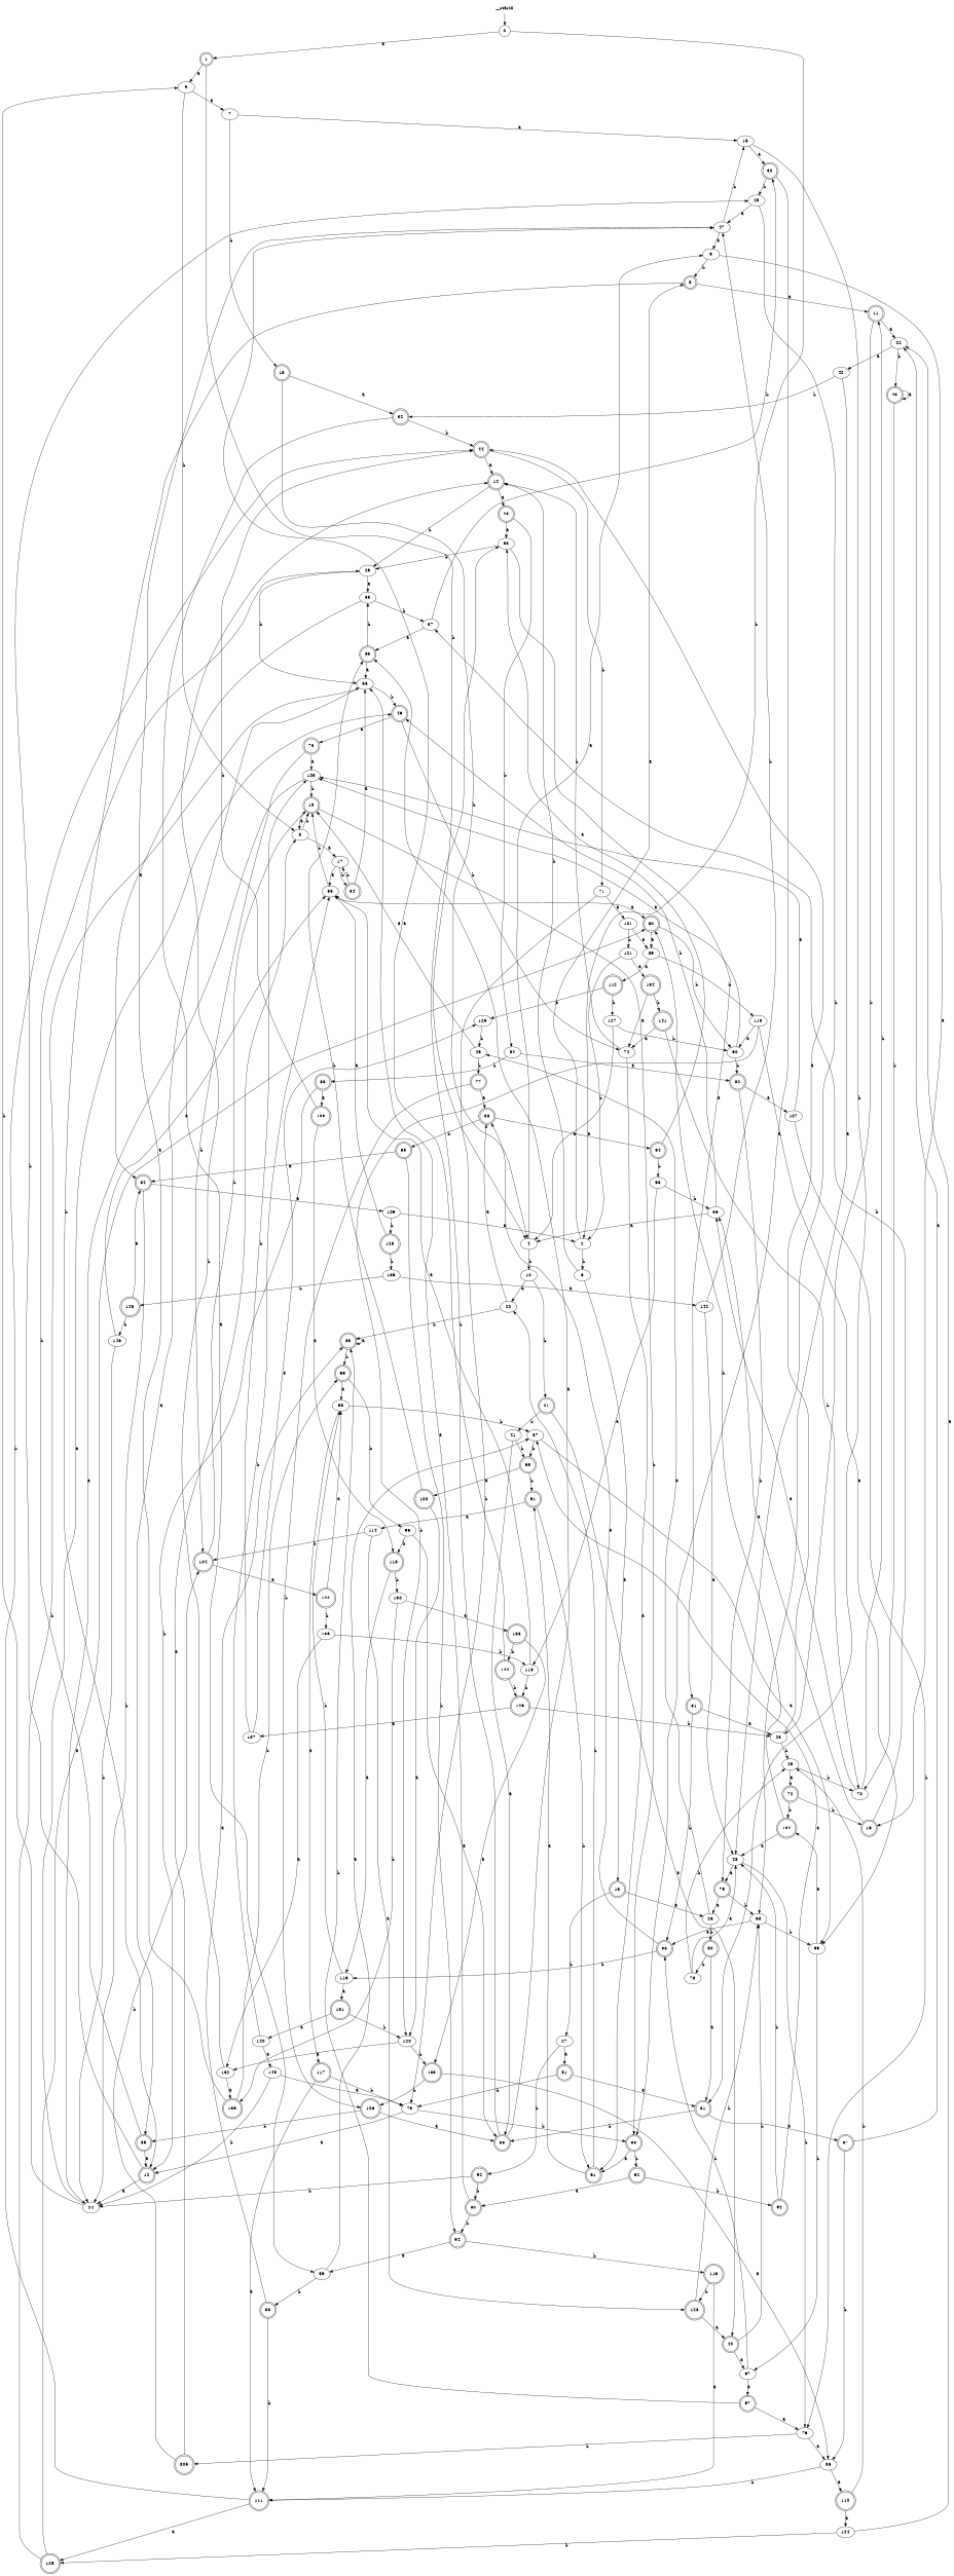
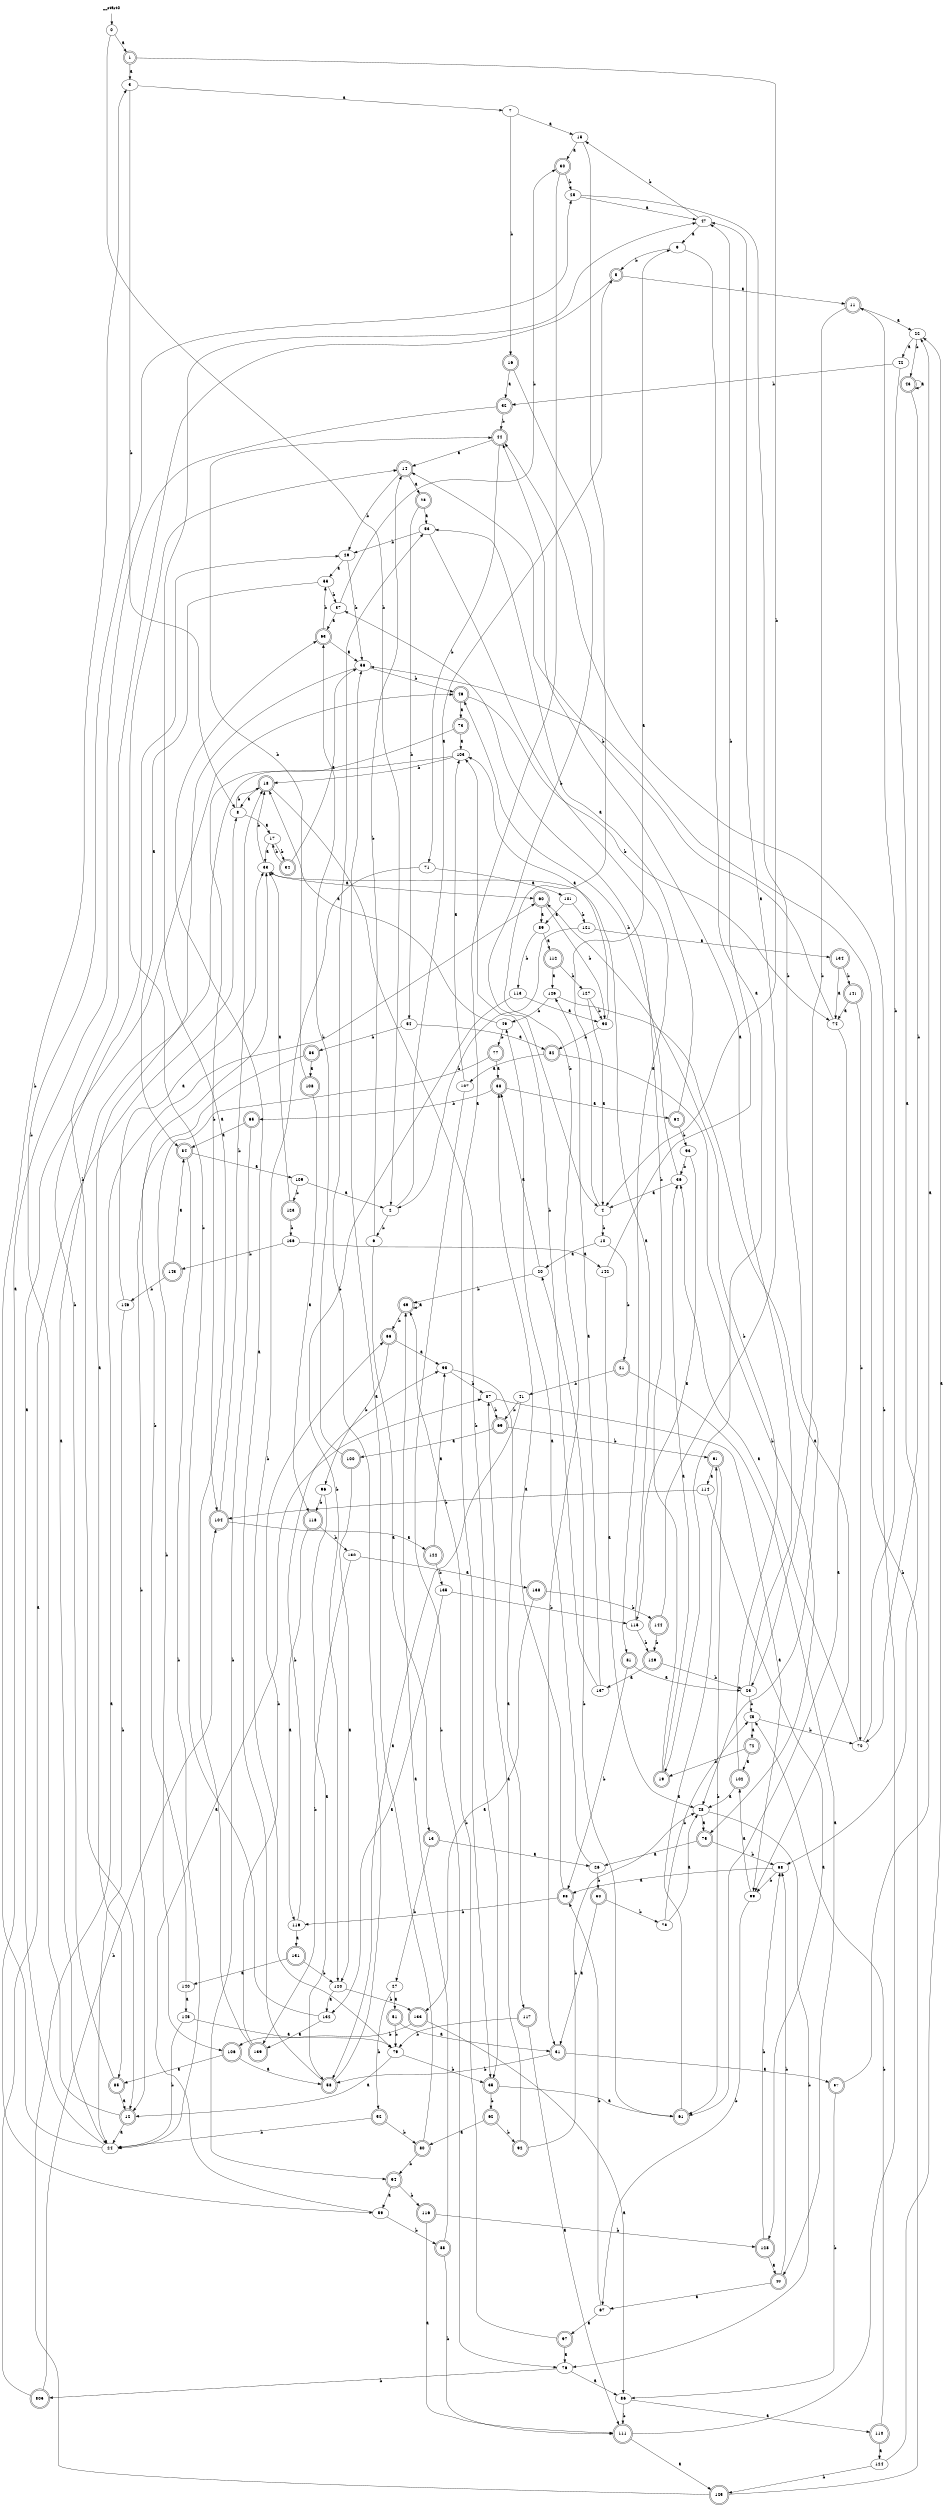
  digraph {
    node [shape=doublecircle]
    __start0 [shape=none]
    0 [shape=circle]
    1
    2 [shape=""]
    3 [shape=""]
    4 [shape=""]
    5
    6 [shape=""]
    7 [shape=""]
    8 [shape=""]
    9 [shape=""]
    10 [shape=""]
    11
    12
    13
    14
    15 [shape=""]
    16
    17 [shape=""]
    18
    19
    20 [shape=""]
    21
    22 [shape=""]
    23 [shape=""]
    24 [shape=""]
    25 [shape=""]
    26 [shape=""]
    27 [shape=""]
    28
    29 [shape=""]
    30
    31
    32
    33 [shape=""]
    34
    35
    36 [shape=""]
    37 [shape=""]
    38
    39
    40
    41 [shape=""]
    42 [shape=""]
    43
    44
    45 [shape=""]
    46
    47 [shape=""]
    48 [shape=""]
    49 [shape=""]
    50
    51
    52
    53 [shape=""]
    54 [shape=""]
    55 [shape=""]
    56 [shape=""]
    57
    58
    59 [shape=""]
    60
    61
    62
    63
    64
    65
    66
    67 [shape=""]
    68 [shape=""]
    69
    70 [shape=""]
    71 [shape=""]
    72
    73
    74 [shape=""]
    75
    76 [shape=""]
    77
    78 [shape=""]
    79 [shape=""]
    80
    81
    82
    83
    84
    85
    86 [shape=""]
    87 [shape=""]
    88
    89 [shape=""]
    90 [shape=""]
    91
    92
    93 [shape=""]
    94
    95 [shape=""]
    96 [shape=""]
    97
    98
    99 [shape=""]
    100
    101 [shape=""]
    102
    103 [shape=""]
    104
    n107 [label=805]
    106
    107 [shape=""]
    108
    109 [shape=""]
    110
    111
    112
    113 [shape=""]
    114 [shape=""]
    115 [shape=""]
    116
    117
    118
    119 [shape=""]
    120 [shape=""]
    121 [shape=""]
    122
    123
    124 [shape=""]
    125
    126 [shape=""]
    127 [shape=""]
    128
    129
    130 [shape=""]
    131
    132 [shape=""]
    133
    134
    135 [shape=""]
    136 [shape=""]
    137 [shape=""]
    138
    139
    140 [shape=""]
    141
    142 [shape=""]
    143
    144
    145 [shape=""]
    146 [shape=""]
    __start0 -> 0
    0 -> 1 [label=a]
    0 -> 2 [label=b]
    1 -> 3 [label=a]
    1 -> 4 [label=b]
    2 -> 5 [label=a]
    2 -> 6 [label=b]
    3 -> 7 [label=a]
    3 -> 8 [label=b]
    4 -> 9 [label=a]
    4 -> 10 [label=b]
    5 -> 11 [label=a]
    5 -> 12 [label=b]
    6 -> 13 [label=a]
    6 -> 14 [label=b]
    7 -> 15 [label=a]
    7 -> 16 [label=b]
    8 -> 17 [label=a]
    8 -> 18 [label=b]
    9 -> 5 [label=b]
    9 -> 19 [label=a]
    10 -> 20 [label=a]
    10 -> 21 [label=b]
    11 -> 22 [label=a]
    11 -> 23 [label=b]
    12 -> 24 [label=a]
    12 -> 25 [label=b]
    13 -> 26 [label=a]
    13 -> 27 [label=b]
    14 -> 28 [label=a]
    14 -> 29 [label=b]
    15 -> 30 [label=a]
    15 -> 31 [label=b]
    16 -> 4 [label=b]
    16 -> 32 [label=a]
    17 -> 33 [label=a]
    17 -> 34 [label=b]
    18 -> 8 [label=a]
    18 -> 35 [label=b]
    19 -> 36 [label=a]
    19 -> 37 [label=b]
    20 -> 38 [label=a]
    20 -> 39 [label=b]
    21 -> 40 [label=a]
    21 -> 41 [label=b]
    22 -> 42 [label=a]
    22 -> 43 [label=b]
    23 -> 44 [label=a]
    23 -> 45 [label=b]
    24 -> 3 [label=b]
    24 -> 46 [label=a]
    25 -> 47 [label=a]
    25 -> 48 [label=b]
    26 -> 49 [label=a]
    26 -> 50 [label=b]
    27 -> 51 [label=a]
    27 -> 52 [label=b]
    28 -> 53 [label=a]
    28 -> 54 [label=b]
    29 -> 55 [label=a]
    29 -> 56 [label=b]
    30 -> 25 [label=b]
    30 -> 35 [label=a]
    31 -> 57 [label=a]
    31 -> 58 [label=b]
    32 -> 44 [label=b]
    32 -> 59 [label=a]
    33 -> 18 [label=b]
    33 -> 60 [label=a]
    34 -> 17 [label=b]
    34 -> 56 [label=a]
    35 -> 61 [label=a]
    35 -> 62 [label=b]
    36 -> 4 [label=a]
    36 -> 46 [label=b]
    37 -> 30 [label=b]
    37 -> 63 [label=a]
    38 -> 64 [label=a]
    38 -> 65 [label=b]
    39 -> 39 [label=a]
    39 -> 66 [label=b]
    40 -> 67 [label=a]
    40 -> 68 [label=b]
    41 -> 58 [label=a]
    41 -> 69 [label=b]
    42 -> 32 [label=b]
    42 -> 68 [label=a]
    43 -> 43 [label=a]
    43 -> 70 [label=b]
    44 -> 14 [label=a]
    44 -> 71 [label=b]
    45 -> 70 [label=b]
    45 -> 72 [label=a]
    46 -> 73 [label=a]
    46 -> 74 [label=b]
    47 -> 9 [label=a]
    47 -> 15 [label=b]
    48 -> 75 [label=a]
    48 -> 76 [label=b]
    49 -> 18 [label=a]
    49 -> 77 [label=b]
    50 -> 31 [label=a]
    50 -> 78 [label=b]
    51 -> 31 [label=a]
    51 -> 79 [label=b]
    52 -> 24 [label=b]
    52 -> 80 [label=b]
    53 -> 29 [label=b]
    53 -> 81 [label=a]
    54 -> 82 [label=a]
    54 -> 83 [label=b]
    55 -> 37 [label=b]
    55 -> 84 [label=a]
    56 -> 46 [label=b]
    56 -> 85 [label=a]
    57 -> 22 [label=a]
    57 -> 86 [label=b]
    58 -> 53 [label=b]
    58 -> 63 [label=a]
    59 -> 87 [label=a]
    59 -> 88 [label=b]
    60 -> 89 [label=a]
    60 -> 90 [label=b]
    61 -> 20 [label=b]
    61 -> 91 [label=a]
    62 -> 80 [label=a]
    62 -> 92 [label=b]
    63 -> 55 [label=b]
    63 -> 56 [label=a]
    64 -> 53 [label=a]
    64 -> 93 [label=b]
    65 -> 84 [label=a]
    65 -> 94 [label=b]
    66 -> 95 [label=a]
    66 -> 96 [label=b]
    67 -> 97 [label=a]
    67 -> 98 [label=b]
    68 -> 98 [label=a]
    68 -> 99 [label=b]
    69 -> 91 [label=b]
    69 -> 100 [label=a]
    70 -> 11 [label=b]
    70 -> 36 [label=a]
    71 -> 79 [label=b]
    71 -> 101 [label=a]
    72 -> 19 [label=b]
-   72 -> 102 [label=b]
+   72 -> 102 [label=a]
    73 -> 103 [label=a]
    73 -> 104 [label=b]
    74 -> 14 [label=b]
    74 -> 61 [label=a]
    75 -> 26 [label=a]
    75 -> 68 [label=b]
    76 -> 86 [label=a]
    76 -> n107 [label=b]
    77 -> 38 [label=a]
    77 -> 106 [label=b]
    78 -> 45 [label=b]
    78 -> 48 [label=a]
    79 -> 12 [label=a]
    79 -> 35 [label=b]
    80 -> 56 [label=a]
    80 -> 94 [label=b]
    81 -> 23 [label=a]
    81 -> 98 [label=b]
    82 -> 75 [label=b]
    82 -> 107 [label=a]
    83 -> 12 [label=b]
    83 -> 108 [label=a]
    84 -> 24 [label=b]
    84 -> 109 [label=a]
    85 -> 12 [label=a]
    85 -> 29 [label=b]
    86 -> 110 [label=a]
    86 -> 111 [label=b]
    87 -> 69 [label=b]
    87 -> 99 [label=a]
    88 -> 39 [label=a]
    88 -> 111 [label=b]
    89 -> 112 [label=a]
    89 -> 113 [label=b]
    90 -> 82 [label=b]
    90 -> 103 [label=a]
    91 -> 61 [label=b]
    91 -> 114 [label=a]
    92 -> 48 [label=b]
    92 -> 87 [label=a]
    93 -> 36 [label=b]
    93 -> 115 [label=a]
    94 -> 59 [label=a]
    94 -> 116 [label=b]
    95 -> 87 [label=b]
    95 -> 117 [label=a]
    96 -> 58 [label=a]
    96 -> 118 [label=b]
    97 -> 39 [label=b]
    97 -> 76 [label=a]
    98 -> 38 [label=a]
    98 -> 119 [label=b]
    99 -> 67 [label=b]
    99 -> 102 [label=a]
    100 -> 63 [label=b]
    100 -> 120 [label=a]
    101 -> 89 [label=a]
    101 -> 121 [label=b]
    102 -> 48 [label=a]
    102 -> 60 [label=b]
    103 -> 18 [label=b]
    103 -> 24 [label=a]
    104 -> 18 [label=b]
    104 -> 122 [label=a]
    n107 -> 8 [label=a]
    n107 -> 104 [label=b]
    106 -> 58 [label=a]
-   106 -> 85 [label=b]
+   106 -> 85 [label=a]
    107 -> 76 [label=b]
    107 -> 103 [label=a]
    108 -> 44 [label=b]
    108 -> 118 [label=a]
    109 -> 2 [label=a]
    109 -> 123 [label=b]
    110 -> 45 [label=b]
    110 -> 124 [label=a]
    111 -> 44 [label=b]
    111 -> 125 [label=a]
    112 -> 126 [label=a]
    112 -> 127 [label=b]
    113 -> 90 [label=a]
    113 -> 120 [label=b]
    114 -> 104 [label=b]
    114 -> 128 [label=a]
    115 -> 33 [label=a]
    115 -> 129 [label=b]
    116 -> 111 [label=a]
    116 -> 128 [label=b]
    117 -> 79 [label=b]
    117 -> 111 [label=a]
    118 -> 119 [label=a]
    118 -> 130 [label=b]
    119 -> 95 [label=b]
    119 -> 131 [label=a]
    120 -> 132 [label=a]
    120 -> 133 [label=b]
    121 -> 2 [label=b]
    121 -> 134 [label=a]
    122 -> 95 [label=a]
    122 -> 135 [label=b]
    123 -> 33 [label=a]
    123 -> 136 [label=b]
    124 -> 22 [label=a]
    124 -> 125 [label=b]
    125 -> 56 [label=b]
    125 -> 60 [label=a]
    126 -> 49 [label=b]
-   113 -> 99 [label=a]
+   126 -> 99 [label=a]
    127 -> 4 [label=a]
    127 -> 90 [label=b]
    128 -> 40 [label=a]
    128 -> 68 [label=b]
    129 -> 23 [label=b]
    129 -> 137 [label=a]
    130 -> 138 [label=a]
    130 -> 139 [label=b]
    131 -> 120 [label=b]
    131 -> 140 [label=a]
    132 -> 14 [label=b]
    132 -> 139 [label=a]
    133 -> 86 [label=a]
    133 -> 106 [label=b]
    134 -> 74 [label=a]
    134 -> 141 [label=b]
    135 -> 115 [label=b]
    135 -> 132 [label=a]
    136 -> 142 [label=a]
    136 -> 143 [label=b]
    137 -> 103 [label=b]
    137 -> 126 [label=a]
    138 -> 133 [label=a]
    138 -> 144 [label=b]
    139 -> 47 [label=a]
    139 -> 66 [label=b]
    140 -> 33 [label=b]
    140 -> 145 [label=a]
    141 -> 70 [label=b]
    141 -> 74 [label=a]
    142 -> 47 [label=b]
    142 -> 48 [label=a]
    143 -> 84 [label=a]
    143 -> 146 [label=b]
    144 -> 47 [label=a]
    144 -> 129 [label=b]
    145 -> 24 [label=b]
    145 -> 79 [label=a]
    146 -> 24 [label=b]
    146 -> 33 [label=a]
  }
